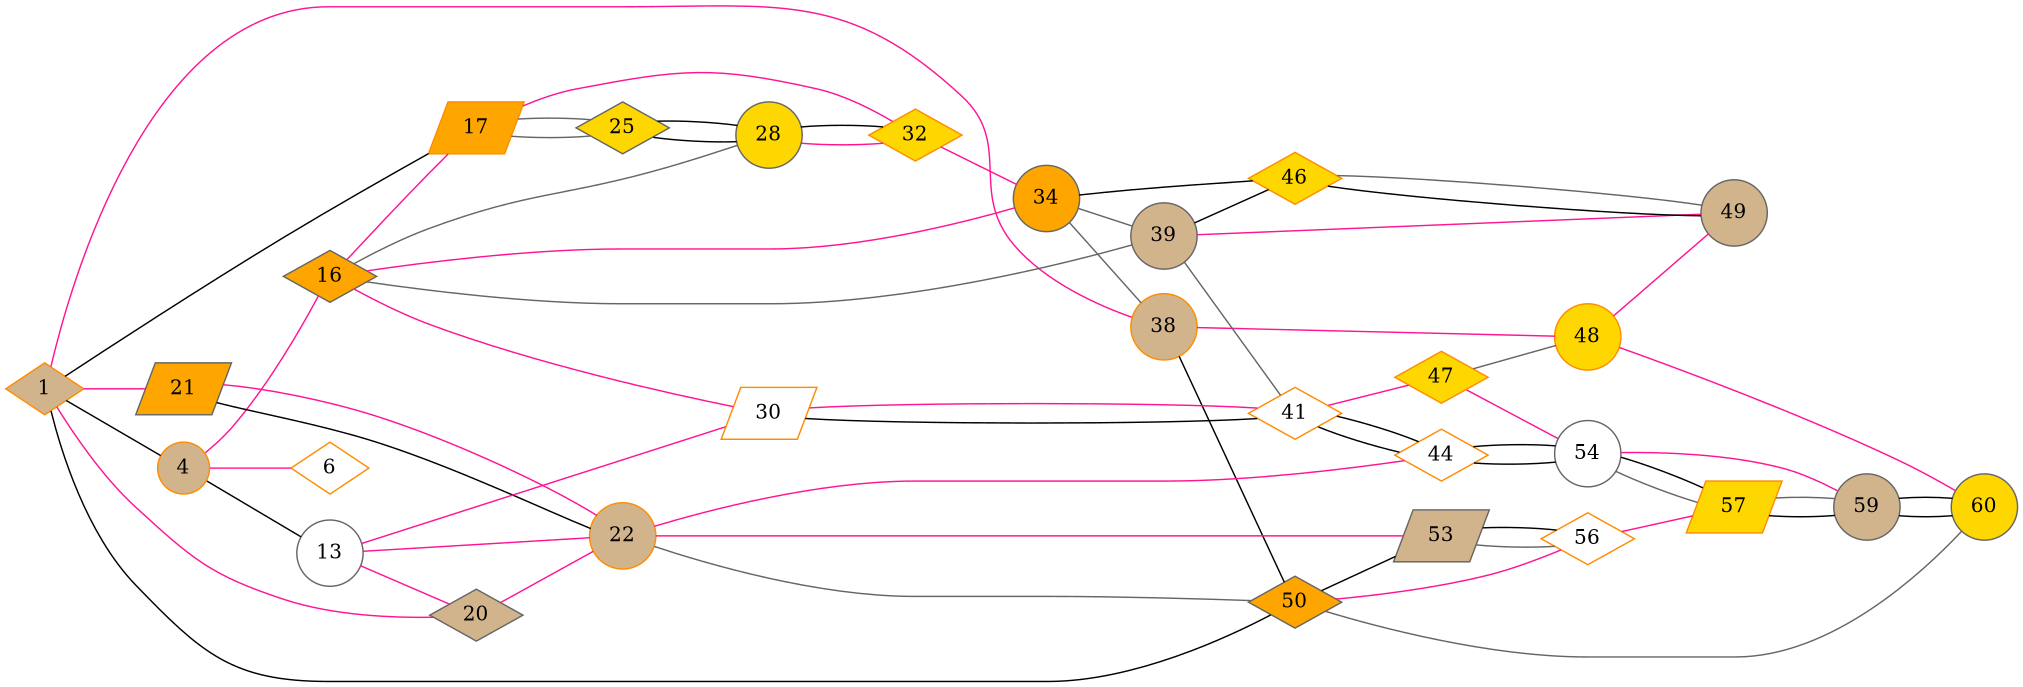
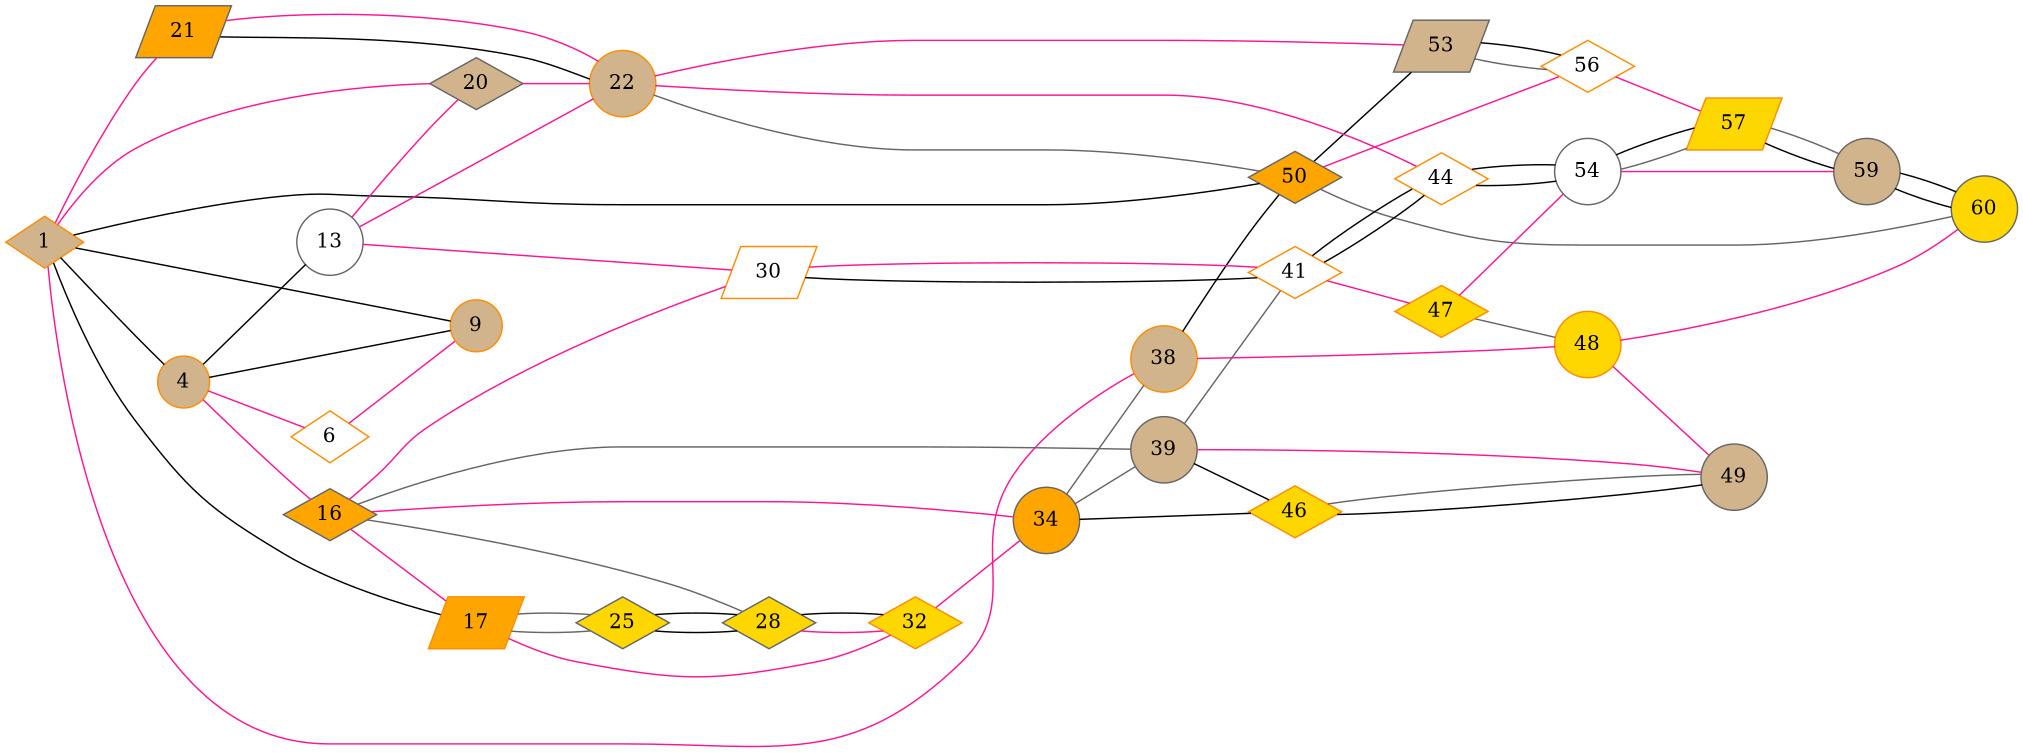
  graph {
    rankdir=LR
    node [color=darkorange fillcolor=tan shape=circle style=filled]
    edge [color=deeppink]
    1 [shape=diamond super="+2+7"]
    4 [super="+5+15"]
+   9 [super="+10+11"]
    17 [fillcolor=orange shape=parallelogram super="+18"]
    20 [color=gray40 shape=diamond]
    21 [color=gray40 fillcolor=orange shape=parallelogram]
    38
    50 [color=gray40 fillcolor=orange shape=diamond super="+61+52+51"]
    6 [fillcolor=white shape=diamond]
    13 [color=gray40 fillcolor=white super="+14"]
    16 [color=gray40 fillcolor=orange shape=diamond super="+26"]
    25 [color=gray40 fillcolor=gold shape=diamond]
    32 [fillcolor=gold shape=diamond]
    22 [super="+23"]
    48 [fillcolor=gold super="+58"]
    53 [color=gray40 shape=parallelogram]
    60 [color=gray40 fillcolor=gold]
    56 [fillcolor=white shape=diamond]
    30 [fillcolor=white shape=parallelogram]
-   28 [color=gray40 fillcolor=gold]
+   28 [color=gray40 fillcolor=gold shape=diamond]
    34 [color=gray40 fillcolor=orange super="+35"]
    39 [color=gray40 super="+40"]
    44 [fillcolor=white shape=diamond]
    41 [fillcolor=white shape=diamond super="+42"]
    46 [fillcolor=gold shape=diamond]
    49 [color=gray40]
    54 [color=gray40 fillcolor=white super="+55"]
    47 [fillcolor=gold shape=diamond]
    57 [fillcolor=gold shape=parallelogram]
    59 [color=gray40]
    1 -- 4 [color=black]
+   1 -- 9 [color=black]
    1 -- 17 [color=black]
    1 -- 20
    1 -- 21 [weight=2]
    1 -- 38
    1 -- 50 [color=black]
+   4 -- 9 [color=black]
    4 -- 6
    4 -- 13 [color=black weight=2]
    4 -- 16
    17 -- 25 [color=gray40 weight=2]
    17 -- 25 [color=gray40]
    17 -- 32
    20 -- 22
    21 -- 22 [color=black]
    21 -- 22
    38 -- 50 [color=black]
    38 -- 48
    50 -- 53 [color=black]
    50 -- 60 [color=gray40]
    50 -- 56
+   6 -- 9
    13 -- 20
    13 -- 22
    13 -- 30
    16 -- 17
    16 -- 30
    16 -- 28 [color=gray40]
    16 -- 34
    16 -- 39 [color=gray40]
    25 -- 28 [color=black]
    25 -- 28 [color=black]
    32 -- 34
    22 -- 50 [color=gray40]
    22 -- 53
    22 -- 44
    48 -- 60
    48 -- 49
    53 -- 56 [color=gray40]
    53 -- 56 [color=black]
    56 -- 57
    30 -- 41 [color=black]
    30 -- 41
    28 -- 32
    28 -- 32 [color=black]
    34 -- 38 [color=gray40]
    34 -- 39 [color=gray40]
    34 -- 46 [color=black]
    39 -- 41 [color=gray40]
    39 -- 46 [color=black]
    39 -- 49
    44 -- 54 [color=black]
    44 -- 54 [color=black]
    41 -- 44 [color=black]
    41 -- 44 [color=black]
    41 -- 47
    46 -- 49 [color=black]
    46 -- 49 [color=gray40]
    54 -- 57 [color=gray40]
    54 -- 57 [color=black]
    54 -- 59
    47 -- 48 [color=gray40]
    47 -- 54
    57 -- 59 [color=black]
    57 -- 59 [color=gray40]
    59 -- 60 [color=black]
    59 -- 60 [color=black]
  }
